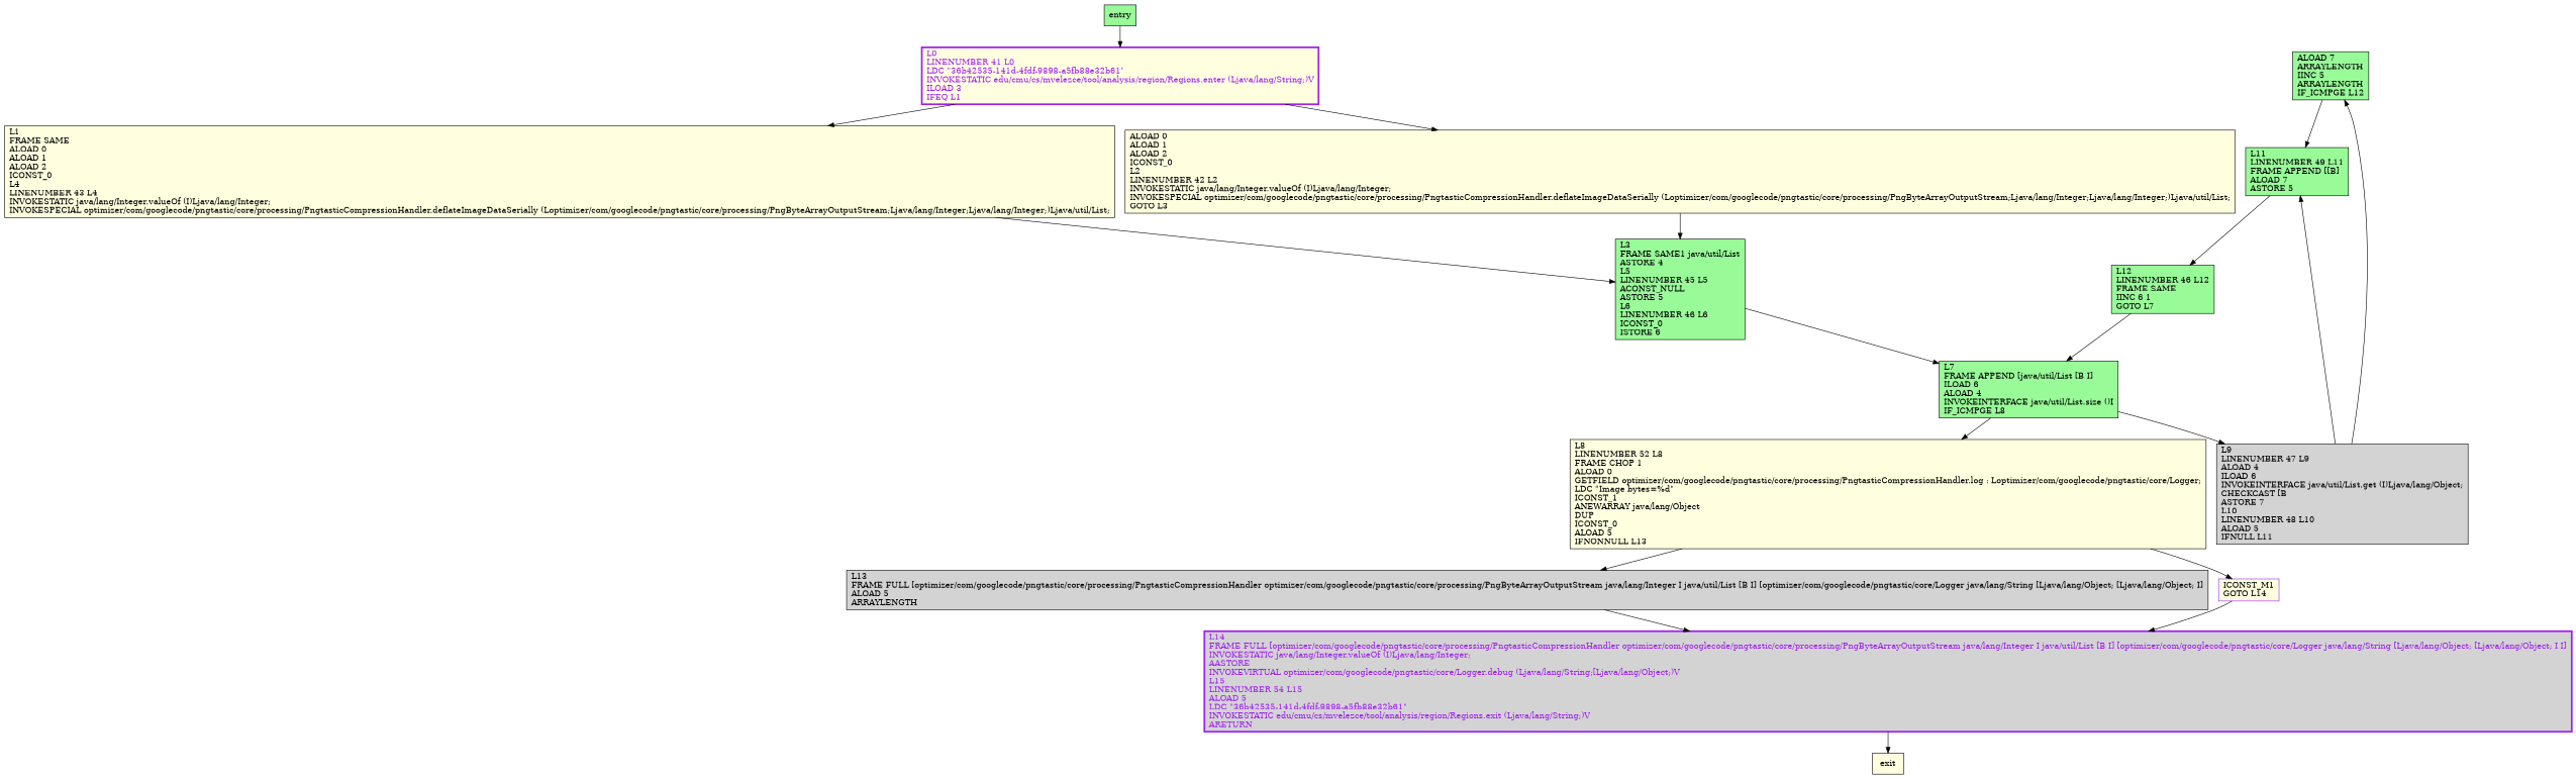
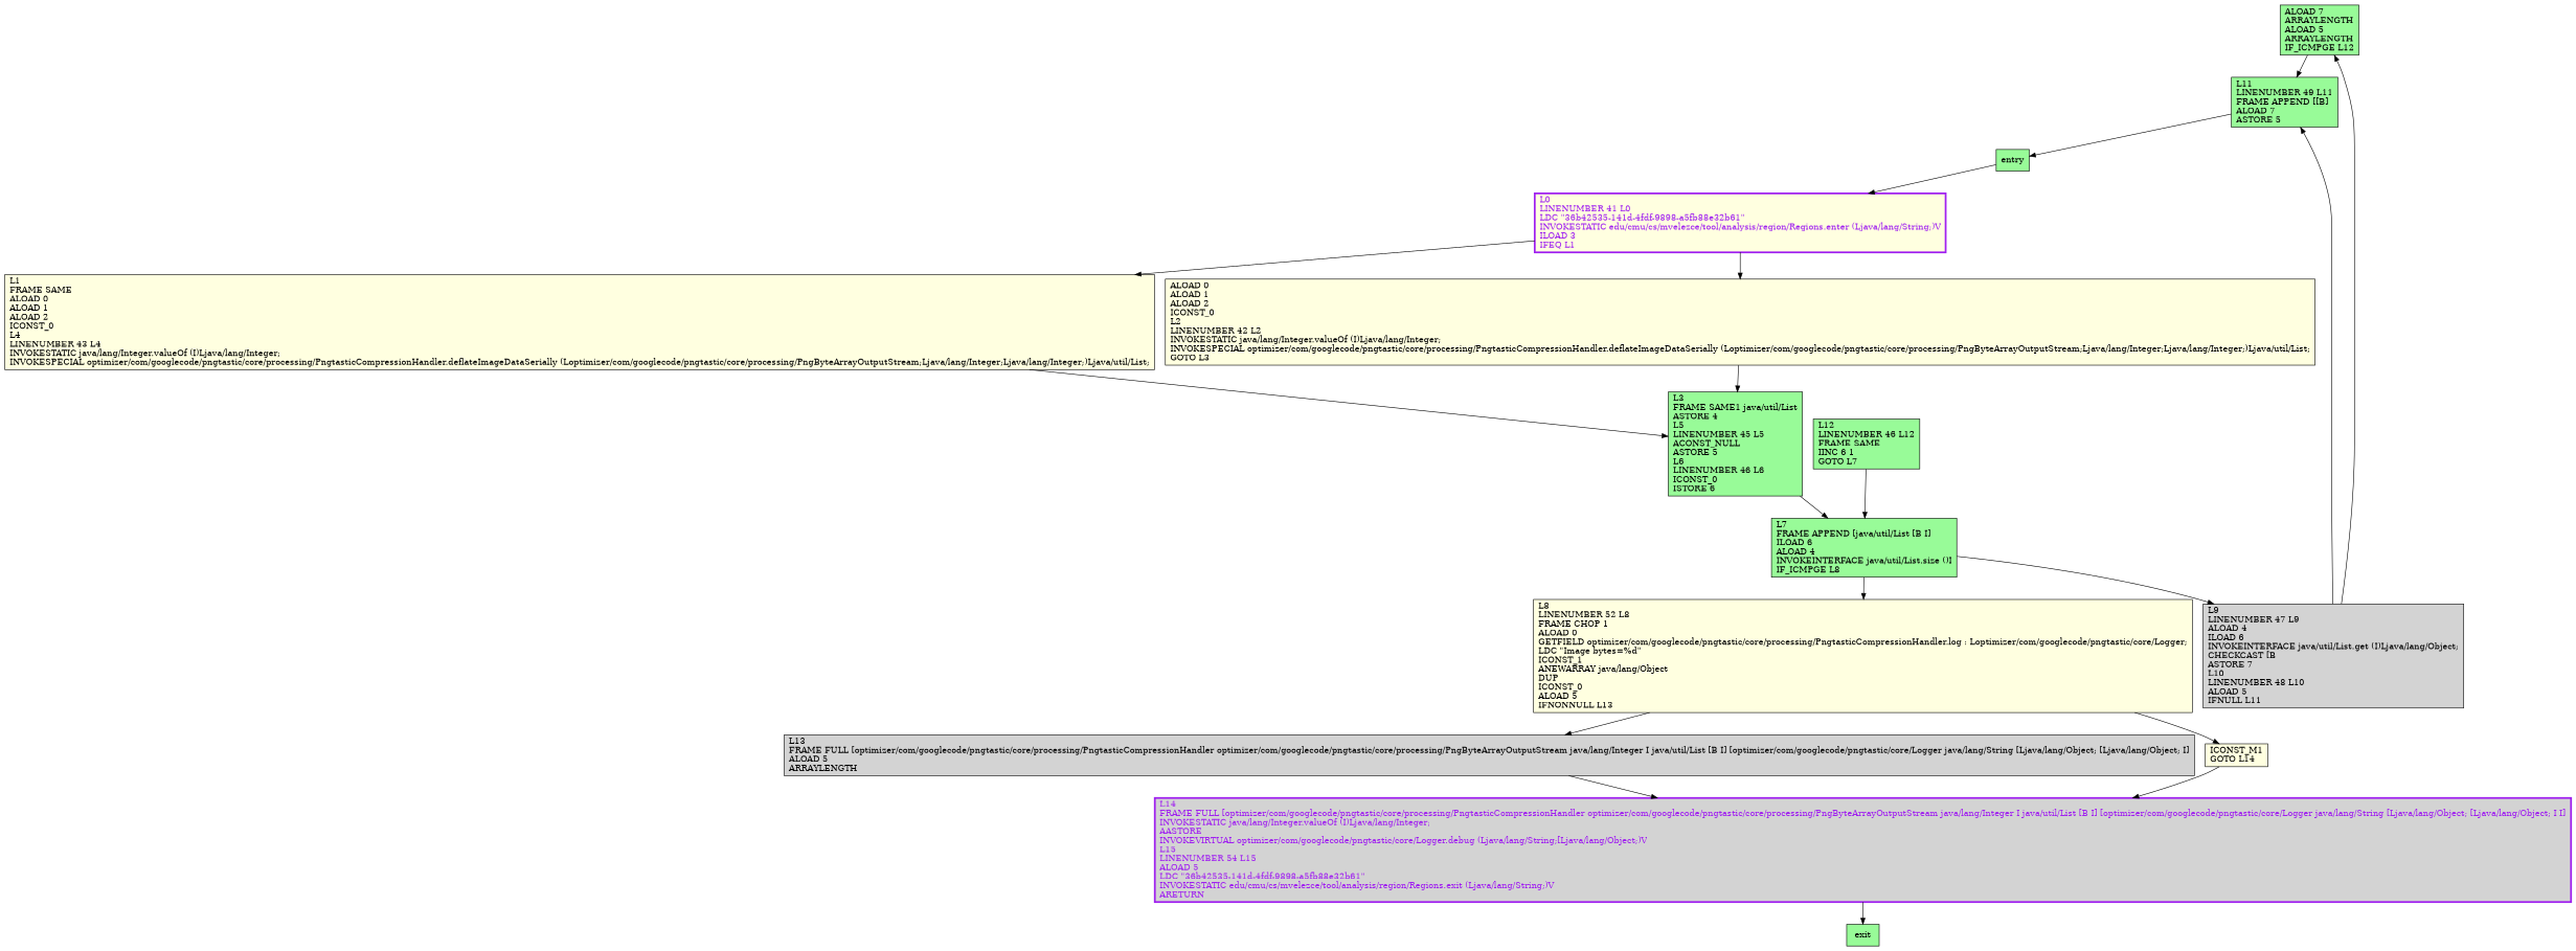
  digraph {
    node [fillcolor=palegreen shape=record style=filled]
-   n1 [label="ALOAD 7\lARRAYLENGTH\lIINC 5\lARRAYLENGTH\lIF_ICMPGE L12\l"]
+   n1 [label="ALOAD 7\lARRAYLENGTH\lALOAD 5\lARRAYLENGTH\lIF_ICMPGE L12\l"]
    n2 [label="L11\lLINENUMBER 49 L11\lFRAME APPEND [[B]\lALOAD 7\lASTORE 5\l"]
    n3 [label="L12\lLINENUMBER 46 L12\lFRAME SAME\lIINC 6 1\lGOTO L7\l"]
    n4 [label="L7\lFRAME APPEND [java/util/List [B I]\lILOAD 6\lALOAD 4\lINVOKEINTERFACE java/util/List.size ()I\lIF_ICMPGE L8\l"]
    n5 [fillcolor=lightyellow label="L1\lFRAME SAME\lALOAD 0\lALOAD 1\lALOAD 2\lICONST_0\lL4\lLINENUMBER 43 L4\lINVOKESTATIC java/lang/Integer.valueOf (I)Ljava/lang/Integer;\lINVOKESPECIAL optimizer/com/googlecode/pngtastic/core/processing/PngtasticCompressionHandler.deflateImageDataSerially (Loptimizer/com/googlecode/pngtastic/core/processing/PngByteArrayOutputStream;Ljava/lang/Integer;Ljava/lang/Integer;)Ljava/util/List;\l"]
    n6 [label="L3\lFRAME SAME1 java/util/List\lASTORE 4\lL5\lLINENUMBER 45 L5\lACONST_NULL\lASTORE 5\lL6\lLINENUMBER 46 L6\lICONST_0\lISTORE 6\l"]
    n7 [fillcolor=lightyellow label="L8\lLINENUMBER 52 L8\lFRAME CHOP 1\lALOAD 0\lGETFIELD optimizer/com/googlecode/pngtastic/core/processing/PngtasticCompressionHandler.log : Loptimizer/com/googlecode/pngtastic/core/Logger;\lLDC \"Image bytes=%d\"\lICONST_1\lANEWARRAY java/lang/Object\lDUP\lICONST_0\lALOAD 5\lIFNONNULL L13\l"]
    n8 [fillcolor=lightgrey label="L13\lFRAME FULL [optimizer/com/googlecode/pngtastic/core/processing/PngtasticCompressionHandler optimizer/com/googlecode/pngtastic/core/processing/PngByteArrayOutputStream java/lang/Integer I java/util/List [B I] [optimizer/com/googlecode/pngtastic/core/Logger java/lang/String [Ljava/lang/Object; [Ljava/lang/Object; I]\lALOAD 5\lARRAYLENGTH\l"]
-   n9 [fillcolor=lightyellow label="ICONST_M1\lGOTO L14\l" color=purple]
+   n9 [fillcolor=lightyellow label="ICONST_M1\lGOTO L14\l"]
    n10 [color=purple fillcolor=lightgrey fontcolor=purple label="L14\lFRAME FULL [optimizer/com/googlecode/pngtastic/core/processing/PngtasticCompressionHandler optimizer/com/googlecode/pngtastic/core/processing/PngByteArrayOutputStream java/lang/Integer I java/util/List [B I] [optimizer/com/googlecode/pngtastic/core/Logger java/lang/String [Ljava/lang/Object; [Ljava/lang/Object; I I]\lINVOKESTATIC java/lang/Integer.valueOf (I)Ljava/lang/Integer;\lAASTORE\lINVOKEVIRTUAL optimizer/com/googlecode/pngtastic/core/Logger.debug (Ljava/lang/String;[Ljava/lang/Object;)V\lL15\lLINENUMBER 54 L15\lALOAD 5\lLDC \"36b42535-141d-4fdf-9898-a5fb88e32b61\"\lINVOKESTATIC edu/cmu/cs/mvelezce/tool/analysis/region/Regions.exit (Ljava/lang/String;)V\lARETURN\l" penwidth=3]
    n11 [color=purple fillcolor=lightyellow fontcolor=purple label="L0\lLINENUMBER 41 L0\lLDC \"36b42535-141d-4fdf-9898-a5fb88e32b61\"\lINVOKESTATIC edu/cmu/cs/mvelezce/tool/analysis/region/Regions.enter (Ljava/lang/String;)V\lILOAD 3\lIFEQ L1\l" penwidth=3]
    n12 [fillcolor=lightyellow label="ALOAD 0\lALOAD 1\lALOAD 2\lICONST_0\lL2\lLINENUMBER 42 L2\lINVOKESTATIC java/lang/Integer.valueOf (I)Ljava/lang/Integer;\lINVOKESPECIAL optimizer/com/googlecode/pngtastic/core/processing/PngtasticCompressionHandler.deflateImageDataSerially (Loptimizer/com/googlecode/pngtastic/core/processing/PngByteArrayOutputStream;Ljava/lang/Integer;Ljava/lang/Integer;)Ljava/util/List;\lGOTO L3\l"]
    n13 [fillcolor=lightgrey label="L9\lLINENUMBER 47 L9\lALOAD 4\lILOAD 6\lINVOKEINTERFACE java/util/List.get (I)Ljava/lang/Object;\lCHECKCAST [B\lASTORE 7\lL10\lLINENUMBER 48 L10\lALOAD 5\lIFNULL L11\l"]
-   exit [fillcolor=lightyellow]
+   exit
    entry
    n1 -> n2
-   n2 -> n3
+   n2 -> entry
    n3 -> n4
    n4 -> n7
    n4 -> n13
    n5 -> n6
    n6 -> n4
    n7 -> n8
    n7 -> n9
    n8 -> n10
    n9 -> n10
    n10 -> exit
    n11 -> n5
    n11 -> n12
    n12 -> n6
    n13 -> n1
    n13 -> n2
    entry -> n11
  }
